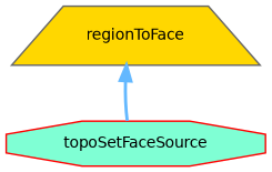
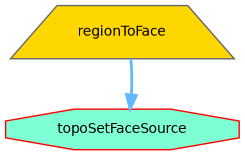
  digraph {
    node [fontname=Helvetica fontsize=10 style=filled]
    n1 [color=gray40 fillcolor=gold fontcolor=black height=0.2 label=regionToFace shape=trapezium width=0.4]
    n2 [color=red fillcolor=aquamarine height=0.2 label=topoSetFaceSource shape=octagon width=0.4]
-   n1 -> n2 [color=steelblue1 dir=back fontname=Helvetica fontsize=10 labelfontname=Helvetica labelfontsize=10 style=bold]
+   n2 -> n1 [color=steelblue1 dir=back fontname=Helvetica fontsize=10 labelfontname=Helvetica labelfontsize=10 style=bold]
  }
